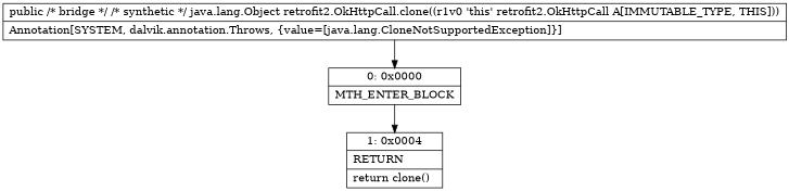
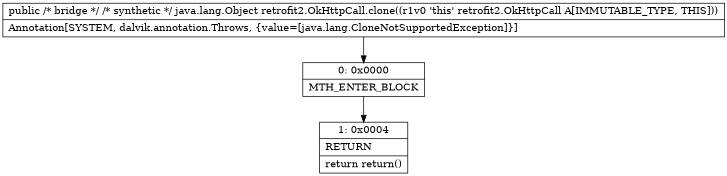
  digraph {
    node [shape=record]
    n1 [label="{0\:\ 0x0000|MTH_ENTER_BLOCK\l}"]
-   n2 [label="{1\:\ 0x0004|RETURN\l|return clone()\l}"]
+   n2 [label="{1\:\ 0x0004|RETURN\l|return return()\l}"]
    n3 [label="{public \/* bridge *\/ \/* synthetic *\/ java.lang.Object retrofit2.OkHttpCall.clone((r1v0 'this' retrofit2.OkHttpCall A[IMMUTABLE_TYPE, THIS]))  | Annotation[SYSTEM, dalvik.annotation.Throws, \{value=[java.lang.CloneNotSupportedException]\}]\l}"]
    n1 -> n2
    n3 -> n1
  }
